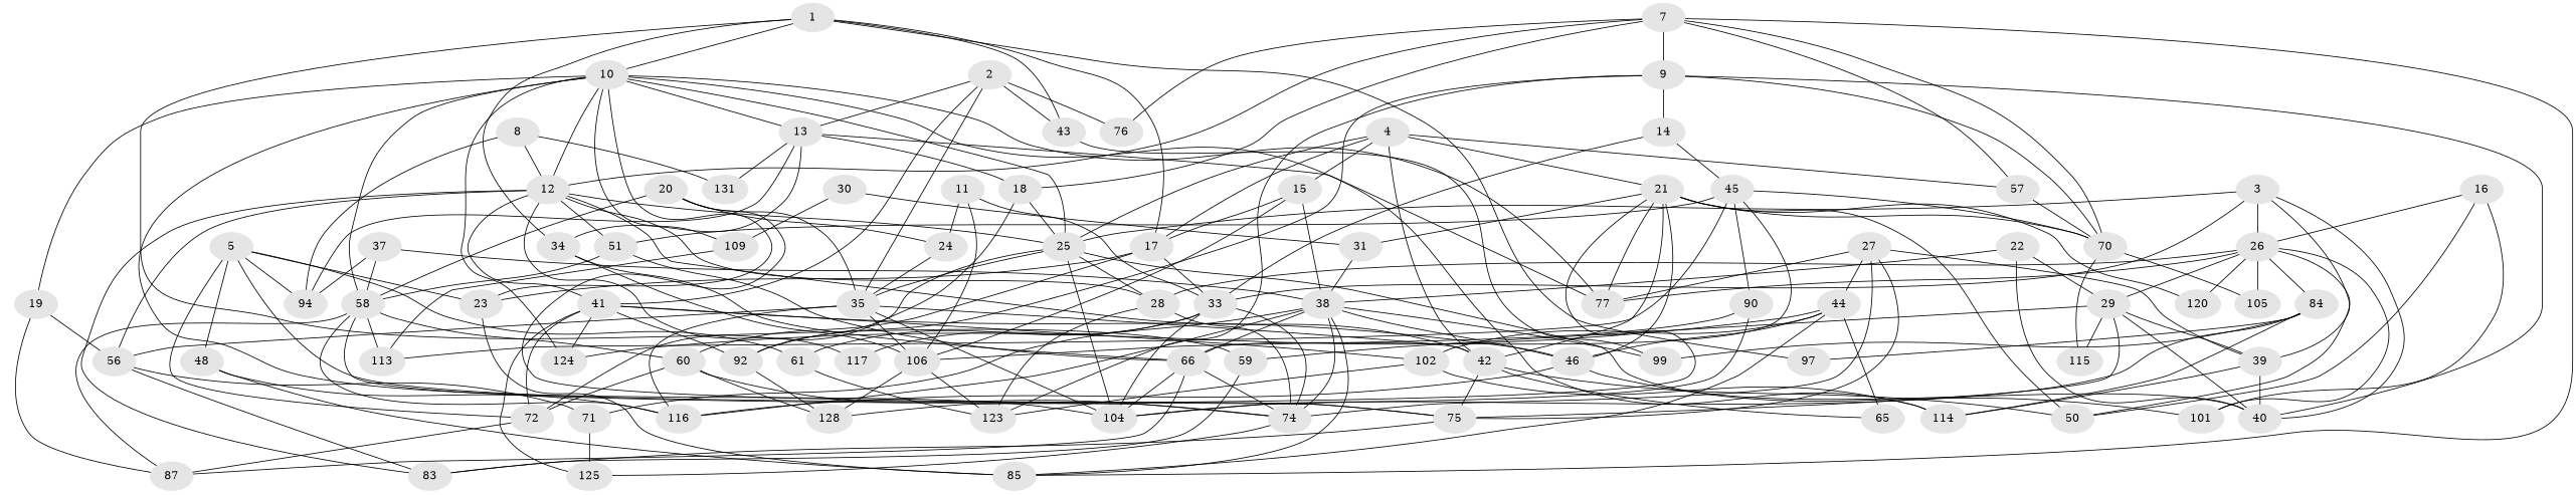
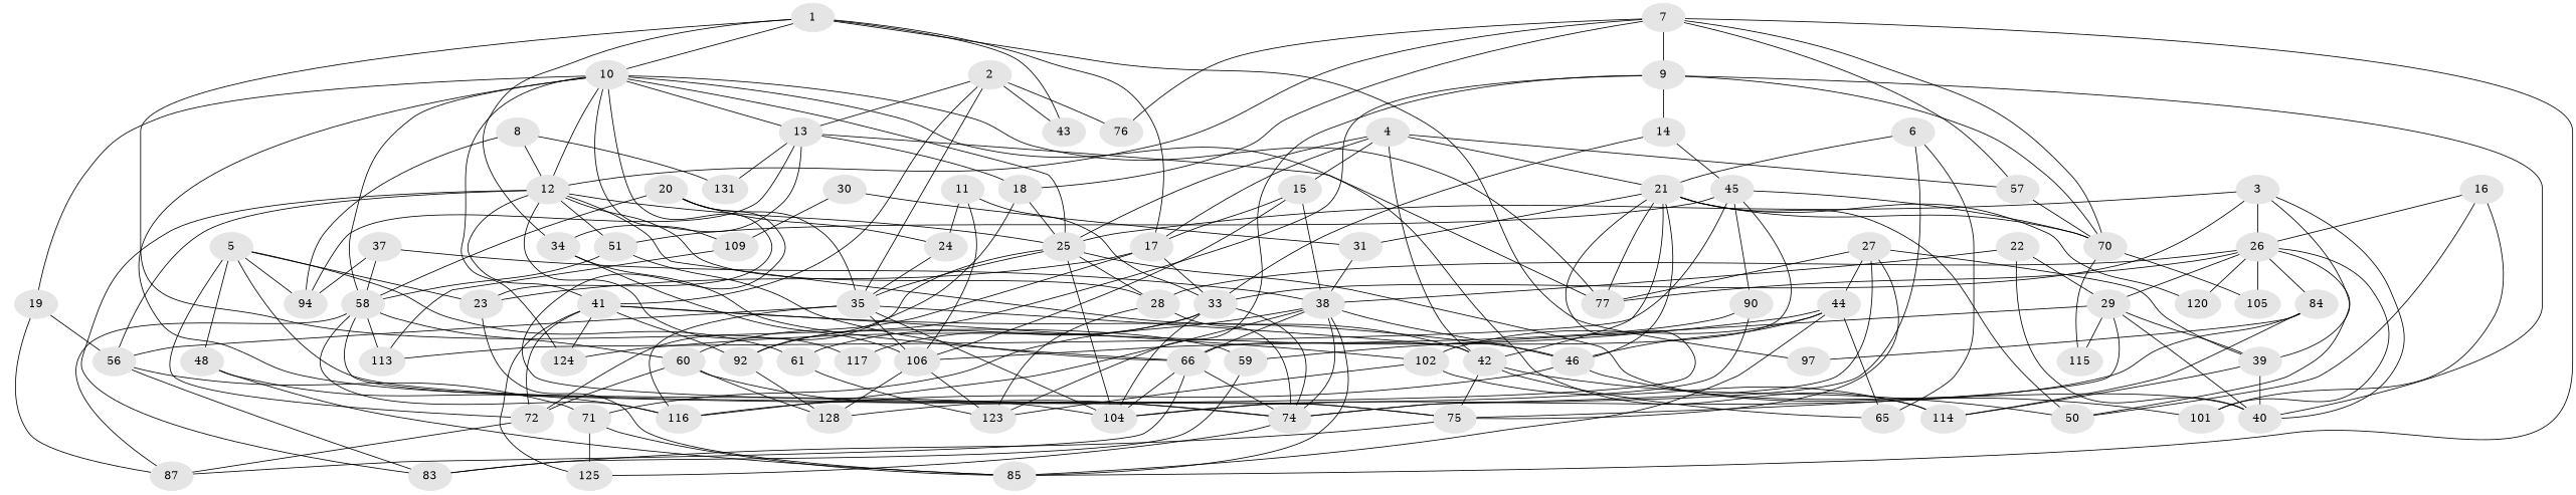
  graph {
    node [color=gray90 style=filled]
    1 [super="+112"]
    10 [super="+55"]
    17 [super="+32"]
    34
    43
    59
    97
    13 [super="+52"]
    25 [super="+68"]
    23
    12 [super="+89"]
    19
    58 [super="+122"]
    77 [super="+110"]
    104 [super="+127"]
    109
    114 [super="+121"]
    124
    33 [super="+73"]
    60 [super="+62"]
    106 [super="+118"]
    66 [super="+81"]
-   99
    83
    94
    18
    131
    2
    35 [super="+91"]
    41 [super="+63"]
    76
    42 [super="+98"]
    56 [super="+79"]
    116
    72
    92
    46 [super="+80"]
    102
    125
    3 [super="+132"]
    26 [super="+107"]
    39
    40 [super="+67"]
    28
    50 [super="+53"]
    101
    120
    29 [super="+49"]
    84
    105
    61
    74 [super="+108"]
    117
    4 [super="+88"]
    15 [super="+130"]
    21 [super="+36"]
    57
    38 [super="+111"]
    70 [super="+78"]
    31
    128
    75 [super="+129"]
    65
    5 [super="+103"]
    48
    85 [super="+126"]
    123
    87 [super="+96"]
+   6
    7 [super="+86"]
    9 [super="+64"]
    14
    51 [super="+95"]
    115
    8
    45 [super="+69"]
    113
    11 [super="+93"]
    24
    71 [super="+100"]
    90
    16
    20 [super="+47"]
    22
    27 [super="+54"]
    44 [super="+119"]
    30
    37 [super="+82"]
    1 -- 10
    1 -- 17
    1 -- 34
    1 -- 43
    1 -- 59
    1 -- 97
    10 -- 13
    10 -- 25
    10 -- 23
    10 -- 12
    10 -- 19
    10 -- 58
    10 -- 77
    10 -- 104
    10 -- 109
    10 -- 114
    10 -- 124
    17 -- 23
    17 -- 33
    17 -- 60
    34 -- 106
    34 -- 66
-   43 -- 99
    59 -- 83
    13 -- 34
    13 -- 77
    13 -- 94
    13 -- 18
    13 -- 131
    25 -- 104
    25 -- 35
    25 -- 72
    25 -- 40
    25 -- 28
    23 -- 85
    12 -- 25
    12 -- 83
    12 -- 41
    12 -- 42
    12 -- 56
    12 -- 28
    12 -- 117
    12 -- 51
    19 -- 56
    19 -- 87
    58 -- 60
    58 -- 116
    58 -- 74
    58 -- 87
    58 -- 113
    109 -- 113
    33 -- 104
    33 -- 61
    33 -- 74
    33 -- 117
    60 -- 72
    60 -- 74
    60 -- 128
    106 -- 128
    106 -- 123
    66 -- 104
    66 -- 74
    66 -- 87
    18 -- 25
    18 -- 92
    2 -- 43
    2 -- 13
    2 -- 35
    2 -- 41
    2 -- 76
    35 -- 104
    35 -- 106
    35 -- 42
    35 -- 56
    35 -- 116
    41 -- 124
    41 -- 72
    41 -- 92
    41 -- 46
    41 -- 102
    41 -- 125
    42 -- 50
    42 -- 75
    42 -- 65
    56 -- 83
    56 -- 71
    72 -- 87
    92 -- 128
    46 -- 116
    46 -- 101
    102 -- 114
    102 -- 123
    3 -- 25
    3 -- 33
    3 -- 26
    3 -- 39
    3 -- 40
    26 -- 77
    26 -- 28
    26 -- 50
    26 -- 101
    26 -- 120
    26 -- 29
    26 -- 84
    26 -- 105
    39 -- 114
    39 -- 40
    28 -- 74
    28 -- 123
    29 -- 59
    29 -- 39
    29 -- 40
    29 -- 75
    29 -- 115
    84 -- 97
    84 -- 104
    84 -- 114
-   84 -- 99
    61 -- 123
    74 -- 125
    4 -- 17
    4 -- 25
    4 -- 42
    4 -- 15
    4 -- 21
    4 -- 57
    15 -- 17
    15 -- 106
    15 -- 38
    21 -- 77
    21 -- 42
    21 -- 46
    21 -- 50
    21 -- 120
    21 -- 70
    21 -- 31
    21 -- 128
    57 -- 70
    38 -- 66
-   38 -- 99
    38 -- 116
    38 -- 46
    38 -- 74
    38 -- 85
    38 -- 71
    70 -- 105
    70 -- 115
    31 -- 38
    75 -- 83
    5 -- 23
    5 -- 94
    5 -- 72
    5 -- 61
    5 -- 75
    5 -- 48
    48 -- 116
    48 -- 85
+   6 -- 74
+   6 -- 21
+   6 -- 65
    7 -- 12
    7 -- 18
    7 -- 76
    7 -- 57
    7 -- 70
    7 -- 85
    7 -- 9
    9 -- 92
    9 -- 40
    9 -- 70
    9 -- 123
    9 -- 14
    14 -- 33
    14 -- 45
    51 -- 58
    51 -- 66
    8 -- 12
    8 -- 94
    8 -- 131
    45 -- 66
    45 -- 70
    45 -- 51
    45 -- 113
    45 -- 90
    11 -- 33 [weight=2]
    11 -- 106
    11 -- 24
    24 -- 35
    71 -- 125
+   71 -- 85
    90 -- 104
    90 -- 106
    16 -- 26
    16 -- 50
    16 -- 101
    20 -- 58
    20 -- 35
    20 -- 75
    20 -- 24
    22 -- 40
    22 -- 29
    22 -- 38
    27 -- 77
    27 -- 39
    27 -- 74
    27 -- 75
    27 -- 44
    44 -- 124
    44 -- 46
    44 -- 102
    44 -- 65
    44 -- 85
    30 -- 109
    30 -- 31
    37 -- 58
    37 -- 94
    37 -- 38 [weight=2]
  }
